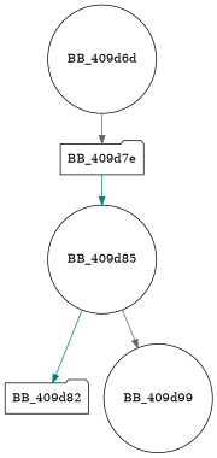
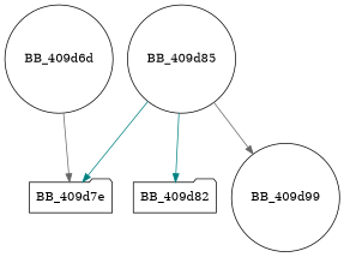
  digraph {
    node [shape=circle]
    edge [color=gray40]
    BB_409d6d
    BB_409d7e [shape=folder]
    BB_409d85
    BB_409d82 [shape=folder]
    BB_409d99
    BB_409d6d -> BB_409d7e
-   BB_409d7e -> BB_409d85 [color=teal]
+   BB_409d85 -> BB_409d7e [color=teal]
    BB_409d85 -> BB_409d82 [color=teal]
    BB_409d85 -> BB_409d99
  }
